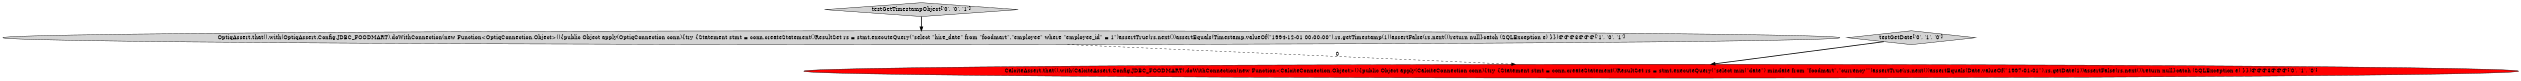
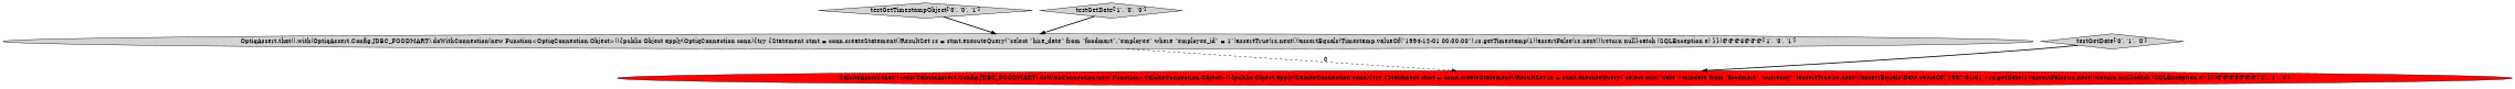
  digraph {
    node [fillcolor=lightgray shape=diamond style=filled]
    edge [style=bold]
    n1 [label="testGetTimestampObject['0', '0', '1']"]
    n2 [label="OptiqAssert.that().with(OptiqAssert.Config.JDBC_FOODMART).doWithConnection(new Function<OptiqConnection,Object>(){public Object apply(OptiqConnection conn){try {Statement stmt = conn.createStatement()ResultSet rs = stmt.executeQuery(\"select \"hire_date\" from \"foodmart\".\"employee\" where \"employee_id\" = 1\")assertTrue(rs.next())assertEquals(Timestamp.valueOf(\"1994-12-01 00:00:00\"),rs.getTimestamp(1))assertFalse(rs.next())return null}catch (SQLException e) }})@@@3@@@['1', '0', '1']" shape=ellipse]
    n3 [fillcolor=red label="CalciteAssert.that().with(CalciteAssert.Config.JDBC_FOODMART).doWithConnection(new Function<CalciteConnection,Object>(){public Object apply(CalciteConnection conn){try {Statement stmt = conn.createStatement()ResultSet rs = stmt.executeQuery(\"select min(\"date\") mindate from \"foodmart\".\"currency\"\")assertTrue(rs.next())assertEquals(Date.valueOf(\"1997-01-01\"),rs.getDate(1))assertFalse(rs.next())return null}catch (SQLException e) }})@@@3@@@['0', '1', '0']" shape=ellipse]
+   n4 [label="testGetDate['1', '0', '0']"]
    n5 [label="testGetDate['0', '1', '0']"]
    n1 -> n2
    n2 -> n3 [label=0 style=dashed]
+   n4 -> n2
    n5 -> n3
  }
